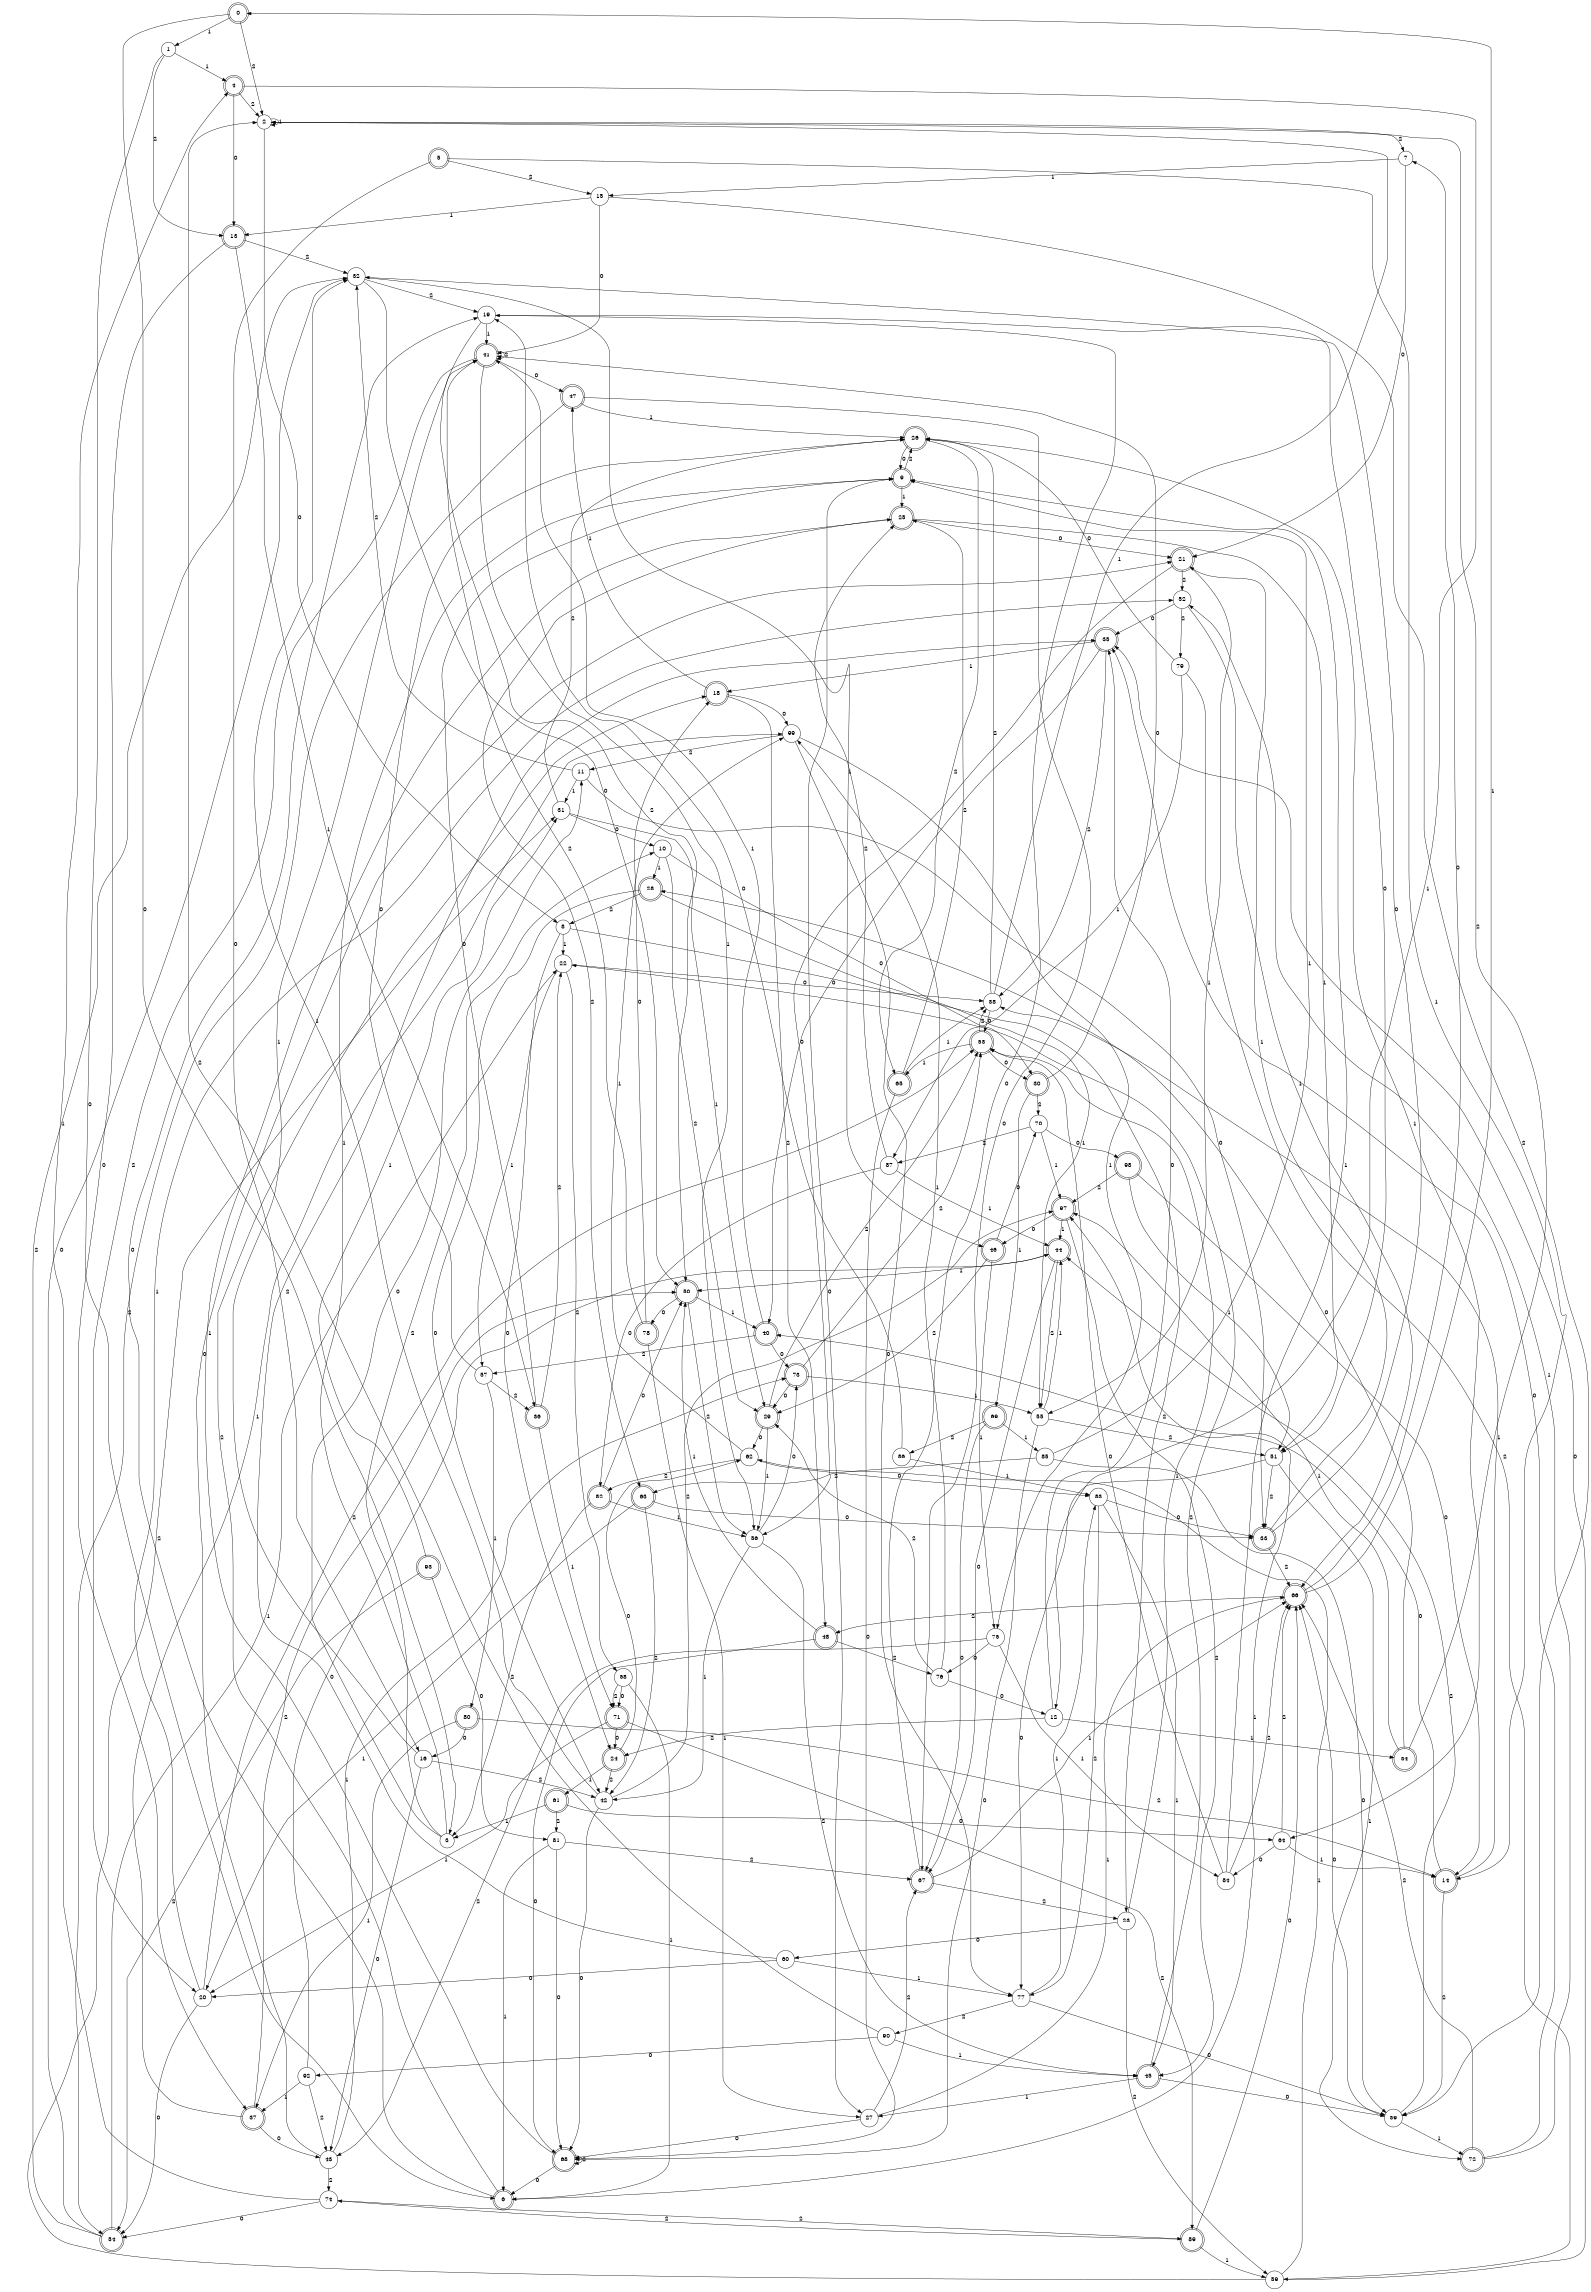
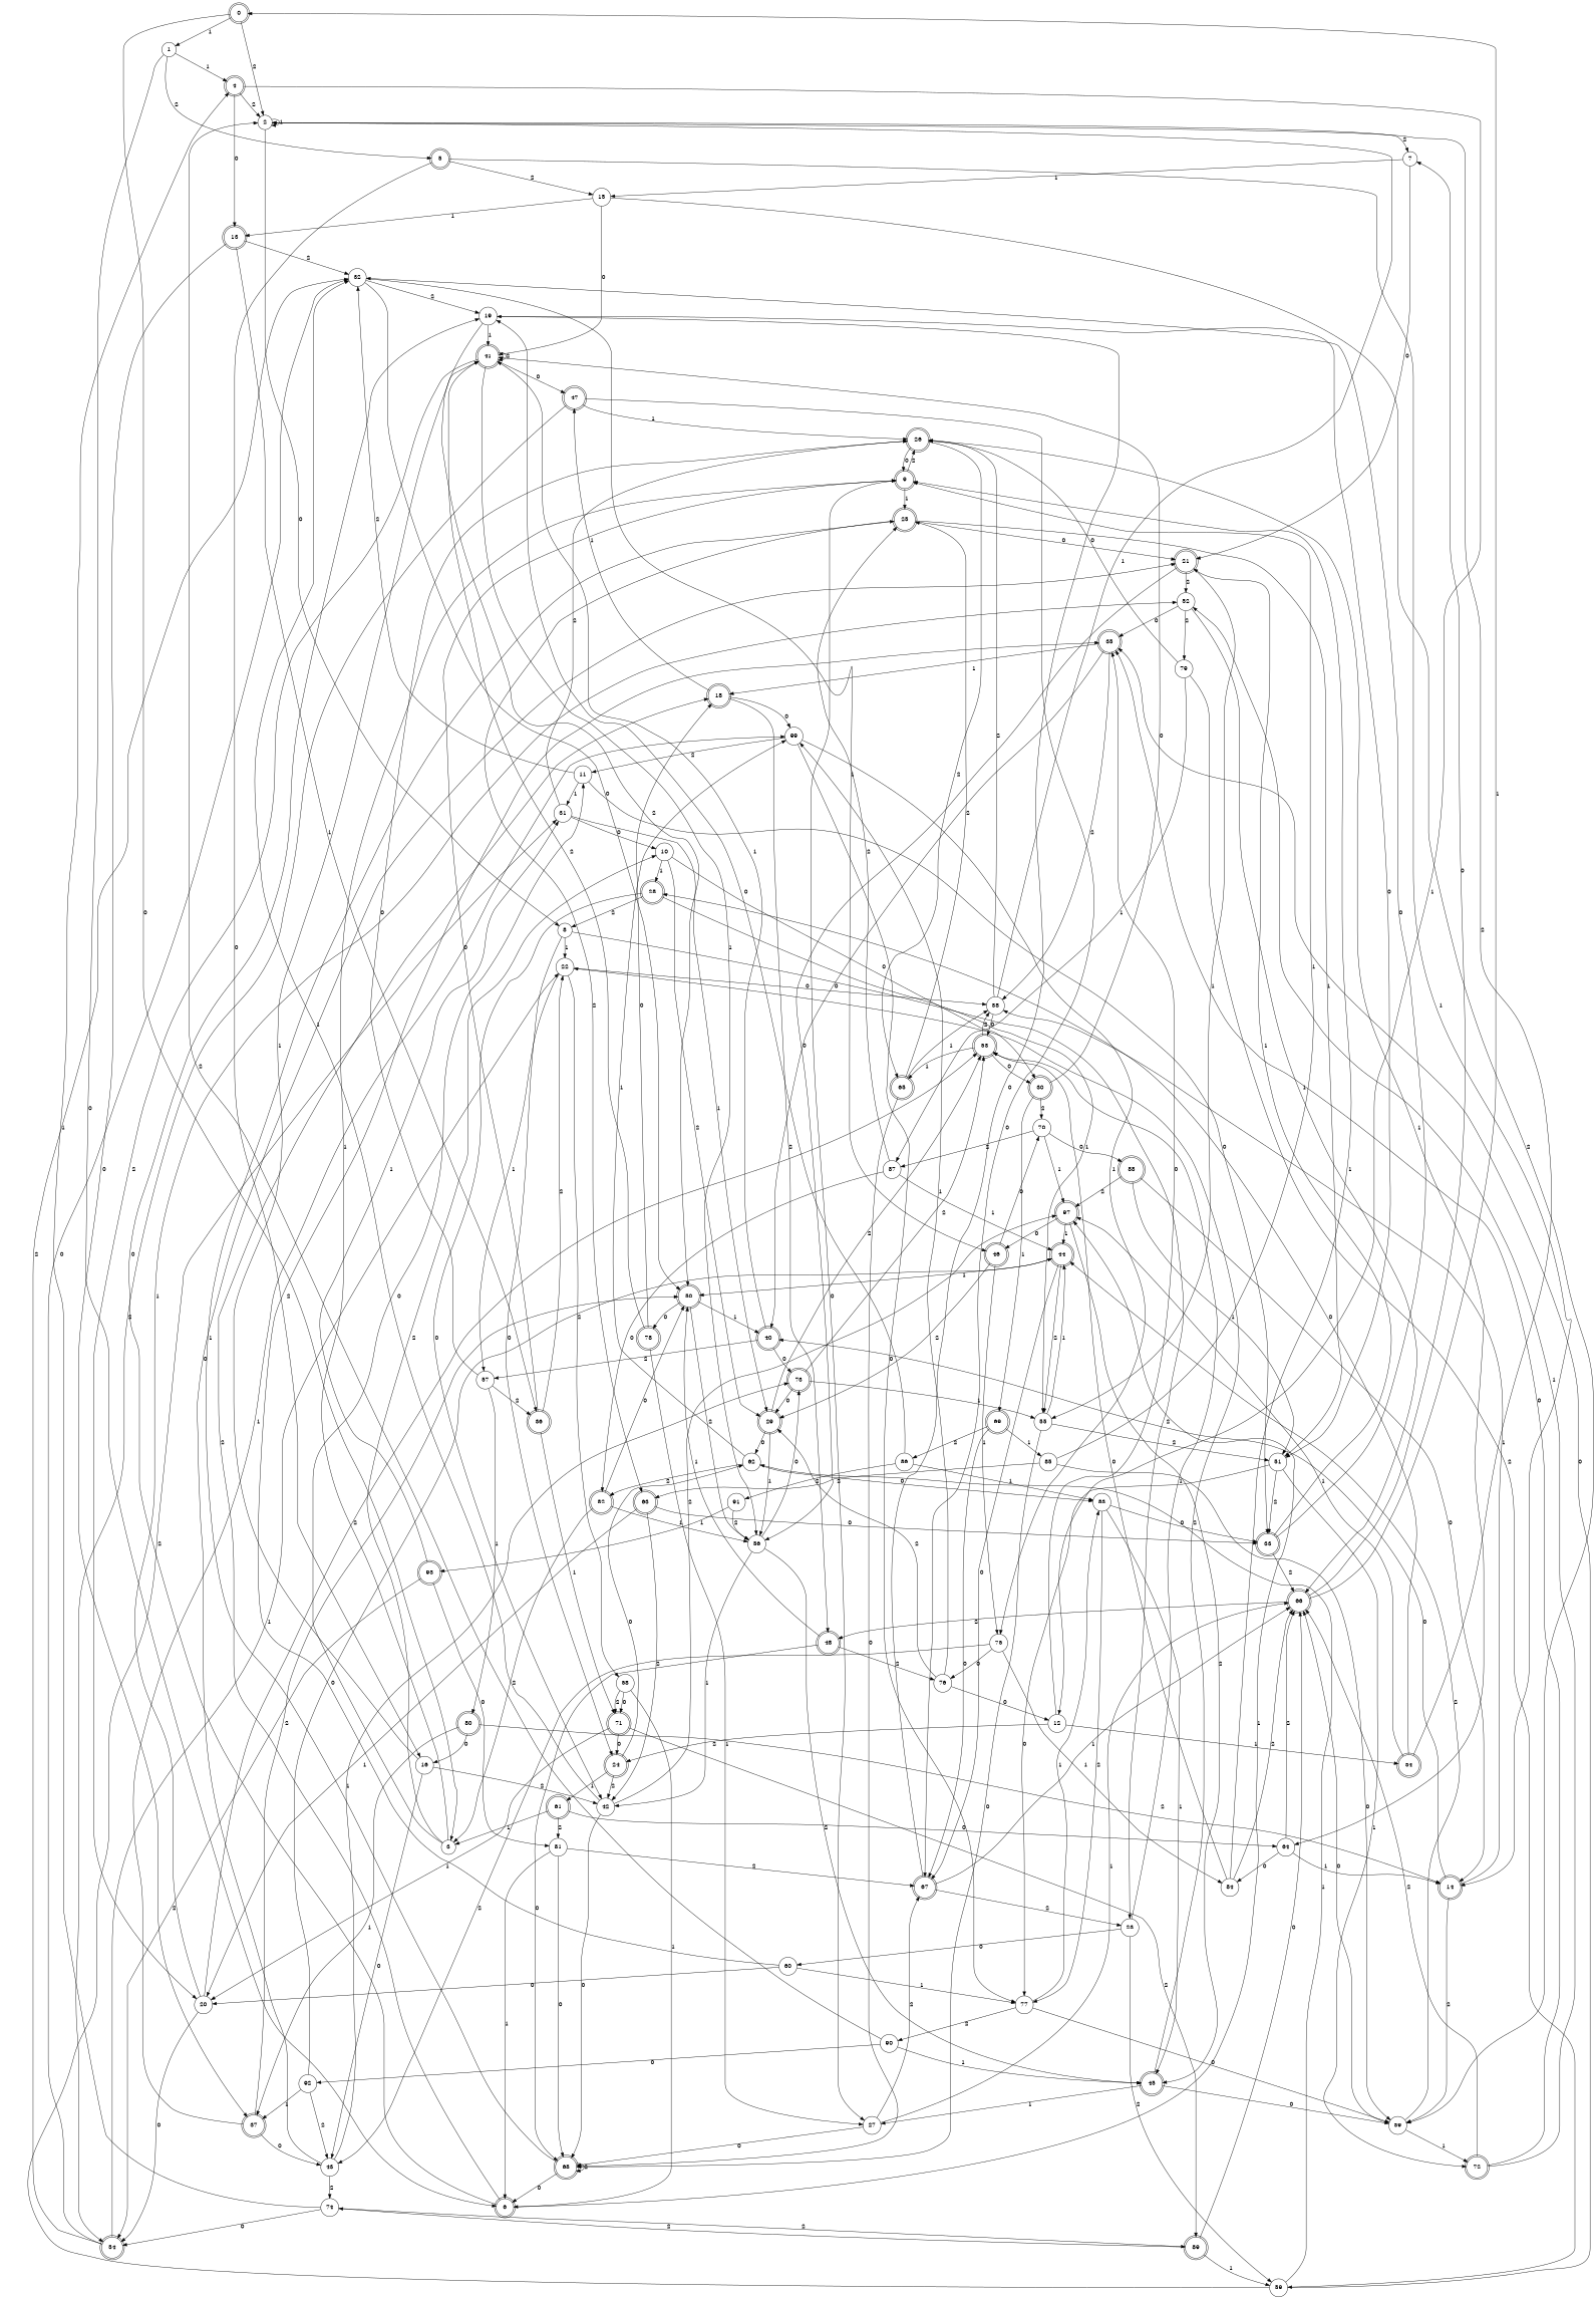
  digraph {
    node [shape=doublecircle]
    n1 [label=0]
    n2 [label=1 shape=circle]
    n3 [label=2 shape=circle]
    n4 [label=3 shape=circle]
    n5 [label=4]
    n6 [label=5]
    n7 [label=6]
    n8 [label=7 shape=circle]
    n9 [label=8 shape=circle]
    n10 [label=9]
    n11 [label=10 shape=circle]
    n12 [label=11 shape=circle]
    n13 [label=12 shape=circle]
    n14 [label=13]
    n15 [label=14]
    n16 [label=15 shape=circle]
    n17 [label=16 shape=circle]
    n18 [label=97]
    n19 [label=18]
    n20 [label=19 shape=circle]
    n21 [label=21]
    n22 [label=22 shape=circle]
    n23 [label=23 shape=circle]
    n24 [label=24]
    n25 [label=25]
    n26 [label=26]
    n27 [label=27 shape=circle]
    n28 [label=28]
    n29 [label=29]
    n30 [label=30]
    n31 [label=31 shape=circle]
    n32 [label=32 shape=circle]
    n33 [label=33]
    n34 [label=34]
    n35 [label=35]
    n36 [label=36]
    n37 [label=37]
    n38 [label=38 shape=circle]
    n39 [label=39 shape=circle]
    n40 [label=40]
    n41 [label=41]
    n42 [label=42 shape=circle]
    n43 [label=43 shape=circle]
    n44 [label=44]
    n45 [label=45]
    n46 [label=46]
    n47 [label=47]
    n48 [label=48]
    n49 [label=99 shape=circle]
    n50 [label=50]
    n51 [label=51 shape=circle]
    n52 [label=20 shape=circle]
    n53 [label=52 shape=circle]
    n54 [label=53]
    n55 [label=54]
    n56 [label=55 shape=circle]
    n57 [label=56 shape=circle]
    n58 [label=57 shape=circle]
    n59 [label=58 shape=circle]
    n60 [label=59 shape=circle]
    n61 [label=60 shape=circle]
    n62 [label=61]
    n63 [label=62 shape=circle]
    n64 [label=63]
    n65 [label=64 shape=circle]
    n66 [label=65]
    n67 [label=66]
    n68 [label=67]
    n69 [label=68]
    n70 [label=69]
    n71 [label=70 shape=circle]
    n72 [label=71]
    n73 [label=72]
    n74 [label=73]
    n75 [label=74 shape=circle]
    n76 [label=75 shape=circle]
    n77 [label=76 shape=circle]
    n78 [label=77 shape=circle]
    n79 [label=78]
    n80 [label=79 shape=circle]
    n81 [label=80]
    n82 [label=81 shape=circle]
    n83 [label=82]
    n84 [label=83 shape=circle]
    n85 [label=84 shape=circle]
    n86 [label=85 shape=circle]
    n87 [label=86 shape=circle]
    n88 [label=87 shape=circle]
-   n89 [label=98]
+   n89 [label=88]
    n90 [label=89]
    n91 [label=90 shape=circle]
+   n92 [label=91 shape=circle]
    n93 [label=92 shape=circle]
    n94 [label=93]
    n1 -> n2 [label=1]
    n1 -> n3 [label=2]
    n1 -> n4 [label=0]
    n2 -> n5 [label=1]
-   n2 -> n14 [label=2]
+   n2 -> n6 [label=2]
    n2 -> n7 [label=0]
    n3 -> n3 [label=1]
    n3 -> n8 [label=2]
    n3 -> n9 [label=0]
    n4 -> n10 [label=1]
    n4 -> n11 [label=2]
    n4 -> n12 [label=0]
    n5 -> n3 [label=2]
    n5 -> n13 [label=1]
    n5 -> n14 [label=0]
    n6 -> n15 [label=1]
    n6 -> n16 [label=2]
    n6 -> n17 [label=0]
    n7 -> n18 [label=1]
    n7 -> n19 [label=2]
    n7 -> n20 [label=0]
    n8 -> n16 [label=1]
    n8 -> n21 [label=0]
    n9 -> n22 [label=1]
    n9 -> n23 [label=2]
    n9 -> n24 [label=0]
    n10 -> n25 [label=1]
    n10 -> n26 [label=2]
    n10 -> n27 [label=0]
    n11 -> n28 [label=1]
    n11 -> n29 [label=2]
    n11 -> n30 [label=0]
    n12 -> n31 [label=1]
    n12 -> n32 [label=2]
    n12 -> n33 [label=0]
    n13 -> n24 [label=2]
    n13 -> n34 [label=1]
    n13 -> n35 [label=0]
    n14 -> n32 [label=2]
    n14 -> n36 [label=1]
    n14 -> n37 [label=0]
    n15 -> n38 [label=1]
    n15 -> n39 [label=2]
    n15 -> n40 [label=0]
    n16 -> n14 [label=1]
    n16 -> n39 [label=2]
    n16 -> n41 [label=0]
    n17 -> n41 [label=1]
    n17 -> n42 [label=2]
    n17 -> n43 [label=0]
    n18 -> n44 [label=1]
    n18 -> n45 [label=2]
    n18 -> n46 [label=0]
    n19 -> n47 [label=1]
    n19 -> n48 [label=2]
    n19 -> n49 [label=0]
    n20 -> n41 [label=1]
    n20 -> n50 [label=2]
    n20 -> n51 [label=0]
    n21 -> n53 [label=2]
    n21 -> n56 [label=1]
    n21 -> n57 [label=0]
    n22 -> n38 [label=0]
    n22 -> n58 [label=1]
    n22 -> n59 [label=2]
    n23 -> n54 [label=1]
    n23 -> n60 [label=2]
    n23 -> n61 [label=0]
    n24 -> n42 [label=2]
    n24 -> n62 [label=1]
    n24 -> n63 [label=0]
    n25 -> n21 [label=0]
    n25 -> n51 [label=1]
    n25 -> n64 [label=2]
    n26 -> n10 [label=0]
    n26 -> n65 [label=1]
    n26 -> n66 [label=2]
    n27 -> n67 [label=1]
    n27 -> n68 [label=2]
    n27 -> n69 [label=0]
    n28 -> n9 [label=2]
    n28 -> n42 [label=0]
    n28 -> n56 [label=1]
    n29 -> n54 [label=2]
    n29 -> n57 [label=1]
    n29 -> n63 [label=0]
    n30 -> n41 [label=0]
    n30 -> n70 [label=1]
    n30 -> n71 [label=2]
    n31 -> n11 [label=0]
    n31 -> n26 [label=2]
    n31 -> n29 [label=1]
    n32 -> n20 [label=2]
    n32 -> n46 [label=1]
    n32 -> n50 [label=0]
    n33 -> n21 [label=1]
    n33 -> n32 [label=0]
    n33 -> n67 [label=2]
    n34 -> n3 [label=2]
    n34 -> n18 [label=1]
    n34 -> n28 [label=0]
    n35 -> n19 [label=1]
    n35 -> n38 [label=2]
    n35 -> n40 [label=0]
    n36 -> n10 [label=0]
    n36 -> n22 [label=2]
    n36 -> n72 [label=1]
    n37 -> n43 [label=0]
    n37 -> n49 [label=1]
    n37 -> n50 [label=2]
    n38 -> n3 [label=1]
    n38 -> n26 [label=2]
    n38 -> n54 [label=0]
    n39 -> n44 [label=2]
    n39 -> n67 [label=0]
    n39 -> n73 [label=1]
    n40 -> n41 [label=1]
    n40 -> n58 [label=2]
    n40 -> n74 [label=0]
    n41 -> n41 [label=2]
    n41 -> n47 [label=0]
    n41 -> n52 [label=2]
    n41 -> n57 [label=1]
    n42 -> n18 [label=2]
    n42 -> n32 [label=1]
    n42 -> n69 [label=0]
    n43 -> n21 [label=0]
    n43 -> n74 [label=1]
    n43 -> n75 [label=2]
    n44 -> n50 [label=1]
    n44 -> n56 [label=2]
    n44 -> n68 [label=0]
    n45 -> n22 [label=2]
    n45 -> n27 [label=1]
    n45 -> n39 [label=0]
    n46 -> n29 [label=2]
    n46 -> n71 [label=0]
    n46 -> n76 [label=1]
    n47 -> n26 [label=1]
    n47 -> n55 [label=2]
    n47 -> n68 [label=0]
    n48 -> n50 [label=1]
    n48 -> n69 [label=0]
    n48 -> n77 [label=2]
    n49 -> n12 [label=2]
    n49 -> n76 [label=1]
    n49 -> n78 [label=0]
    n50 -> n40 [label=1]
    n50 -> n57 [label=2]
    n50 -> n79 [label=0]
    n51 -> n33 [label=2]
    n51 -> n73 [label=1]
    n51 -> n78 [label=0]
    n52 -> n53 [label=1]
    n52 -> n54 [label=2]
    n52 -> n55 [label=0]
    n53 -> n35 [label=0]
    n53 -> n67 [label=1]
    n53 -> n80 [label=2]
    n54 -> n30 [label=0]
    n54 -> n38 [label=2]
    n54 -> n66 [label=1]
    n55 -> n22 [label=1]
    n55 -> n32 [label=2]
    n55 -> n32 [label=0]
    n56 -> n44 [label=1]
    n56 -> n51 [label=2]
    n56 -> n69 [label=0]
    n57 -> n42 [label=1]
    n57 -> n45 [label=2]
    n57 -> n74 [label=0]
    n58 -> n26 [label=0]
    n58 -> n36 [label=2]
    n58 -> n81 [label=1]
    n59 -> n7 [label=1]
    n59 -> n72 [label=2]
    n59 -> n72 [label=0]
    n60 -> n31 [label=2]
    n60 -> n35 [label=0]
    n60 -> n63 [label=1]
    n61 -> n35 [label=2]
    n61 -> n52 [label=0]
    n61 -> n78 [label=1]
    n62 -> n4 [label=1]
    n62 -> n65 [label=0]
    n62 -> n82 [label=2]
    n63 -> n49 [label=1]
    n63 -> n83 [label=2]
    n63 -> n84 [label=0]
    n64 -> n33 [label=0]
    n64 -> n42 [label=2]
    n64 -> n52 [label=1]
    n65 -> n15 [label=1]
    n65 -> n67 [label=2]
    n65 -> n85 [label=0]
    n66 -> n25 [label=2]
    n66 -> n38 [label=1]
    n66 -> n69 [label=0]
    n67 -> n1 [label=1]
    n67 -> n8 [label=0]
    n67 -> n48 [label=2]
    n68 -> n20 [label=0]
    n68 -> n23 [label=2]
    n68 -> n67 [label=1]
    n69 -> n7 [label=0]
    n69 -> n25 [label=1]
    n69 -> n69 [label=2]
    n70 -> n68 [label=0]
    n70 -> n86 [label=1]
    n70 -> n87 [label=2]
    n71 -> n18 [label=1]
    n71 -> n88 [label=2]
    n71 -> n89 [label=0]
    n72 -> n24 [label=0]
    n72 -> n52 [label=1]
    n72 -> n90 [label=2]
    n73 -> n35 [label=0]
    n73 -> n53 [label=1]
    n73 -> n67 [label=2]
    n74 -> n29 [label=0]
    n74 -> n54 [label=2]
    n74 -> n56 [label=1]
    n75 -> n5 [label=1]
    n75 -> n55 [label=0]
    n75 -> n90 [label=2]
    n76 -> n43 [label=2]
    n76 -> n77 [label=0]
    n76 -> n85 [label=1]
    n77 -> n13 [label=0]
    n77 -> n29 [label=2]
    n77 -> n49 [label=1]
    n78 -> n39 [label=0]
    n78 -> n84 [label=1]
    n78 -> n91 [label=2]
    n79 -> n19 [label=0]
    n79 -> n27 [label=1]
    n79 -> n41 [label=2]
    n80 -> n26 [label=0]
    n80 -> n60 [label=2]
    n80 -> n88 [label=1]
    n81 -> n15 [label=2]
    n81 -> n17 [label=0]
    n81 -> n37 [label=1]
    n82 -> n7 [label=1]
    n82 -> n68 [label=2]
    n82 -> n69 [label=0]
    n83 -> n4 [label=2]
    n83 -> n50 [label=0]
    n83 -> n57 [label=1]
    n84 -> n33 [label=0]
    n84 -> n45 [label=1]
    n84 -> n78 [label=2]
    n85 -> n10 [label=1]
    n85 -> n54 [label=0]
    n85 -> n67 [label=2]
    n86 -> n10 [label=1]
    n86 -> n39 [label=0]
    n86 -> n64 [label=2]
    n87 -> n20 [label=0]
    n87 -> n84 [label=1]
+   n87 -> n92 [label=2]
    n88 -> n25 [label=2]
    n88 -> n44 [label=1]
    n88 -> n83 [label=0]
    n89 -> n15 [label=0]
    n89 -> n18 [label=2]
    n89 -> n51 [label=1]
    n90 -> n60 [label=1]
    n90 -> n67 [label=0]
    n90 -> n75 [label=2]
    n91 -> n3 [label=2]
    n91 -> n45 [label=1]
    n91 -> n93 [label=0]
+   n92 -> n57 [label=2]
+   n92 -> n94 [label=1]
    n93 -> n37 [label=1]
    n93 -> n43 [label=2]
    n93 -> n44 [label=0]
    n94 -> n31 [label=1]
    n94 -> n55 [label=2]
    n94 -> n82 [label=0]
  }
